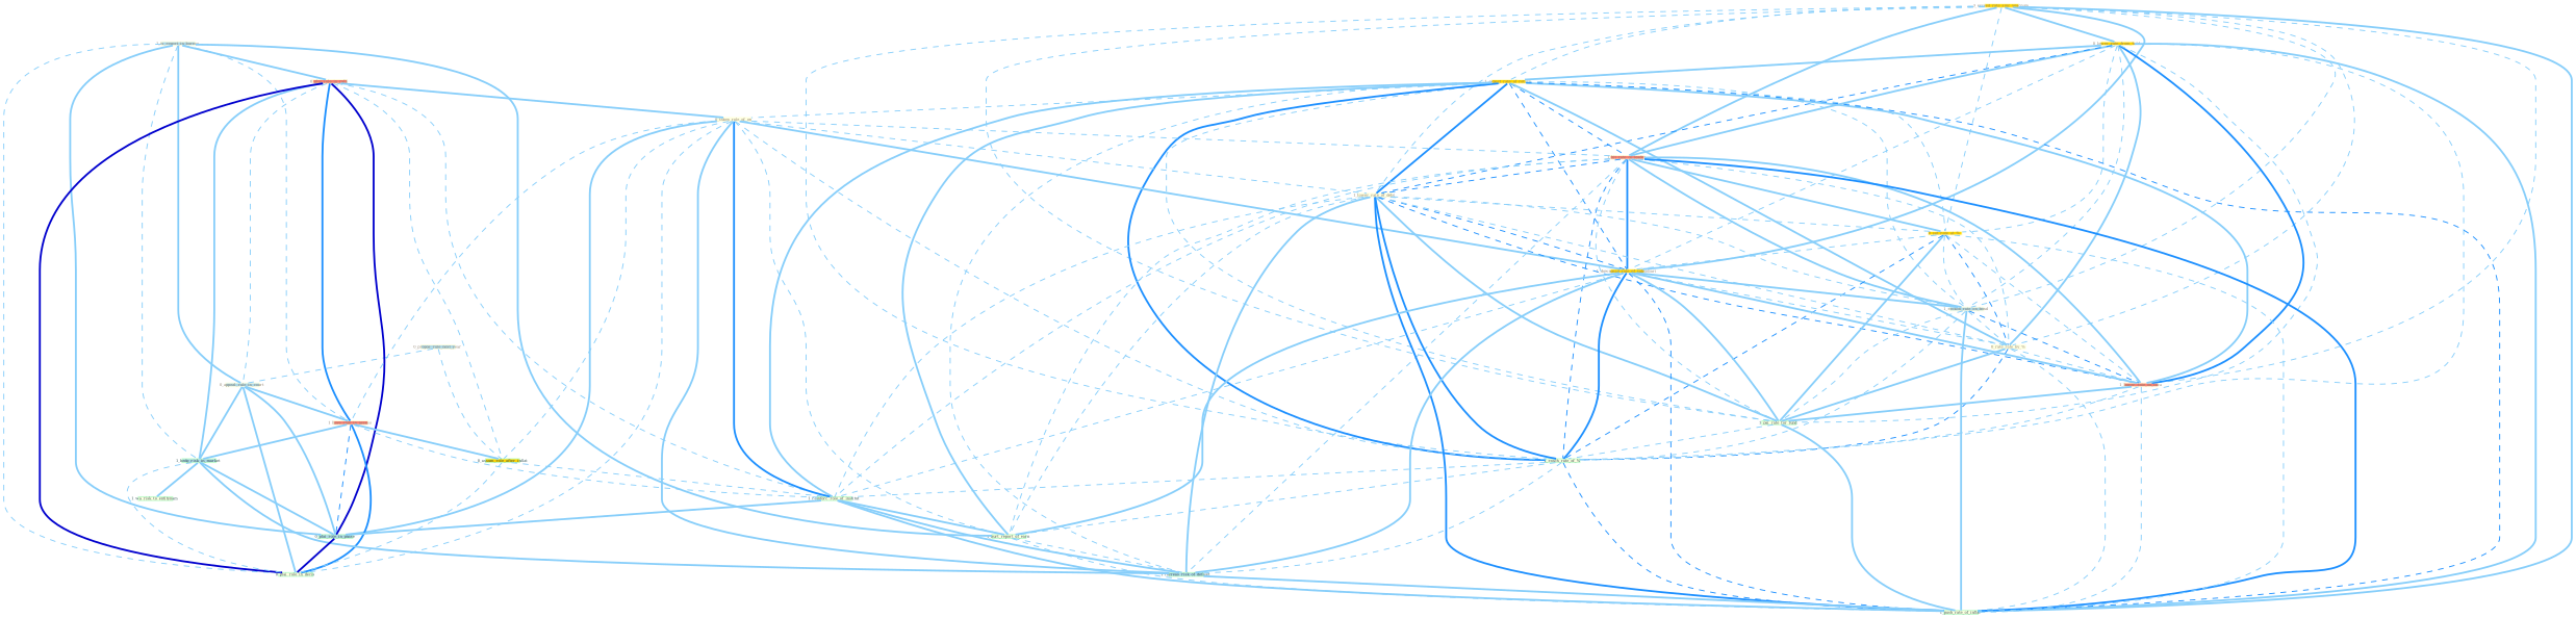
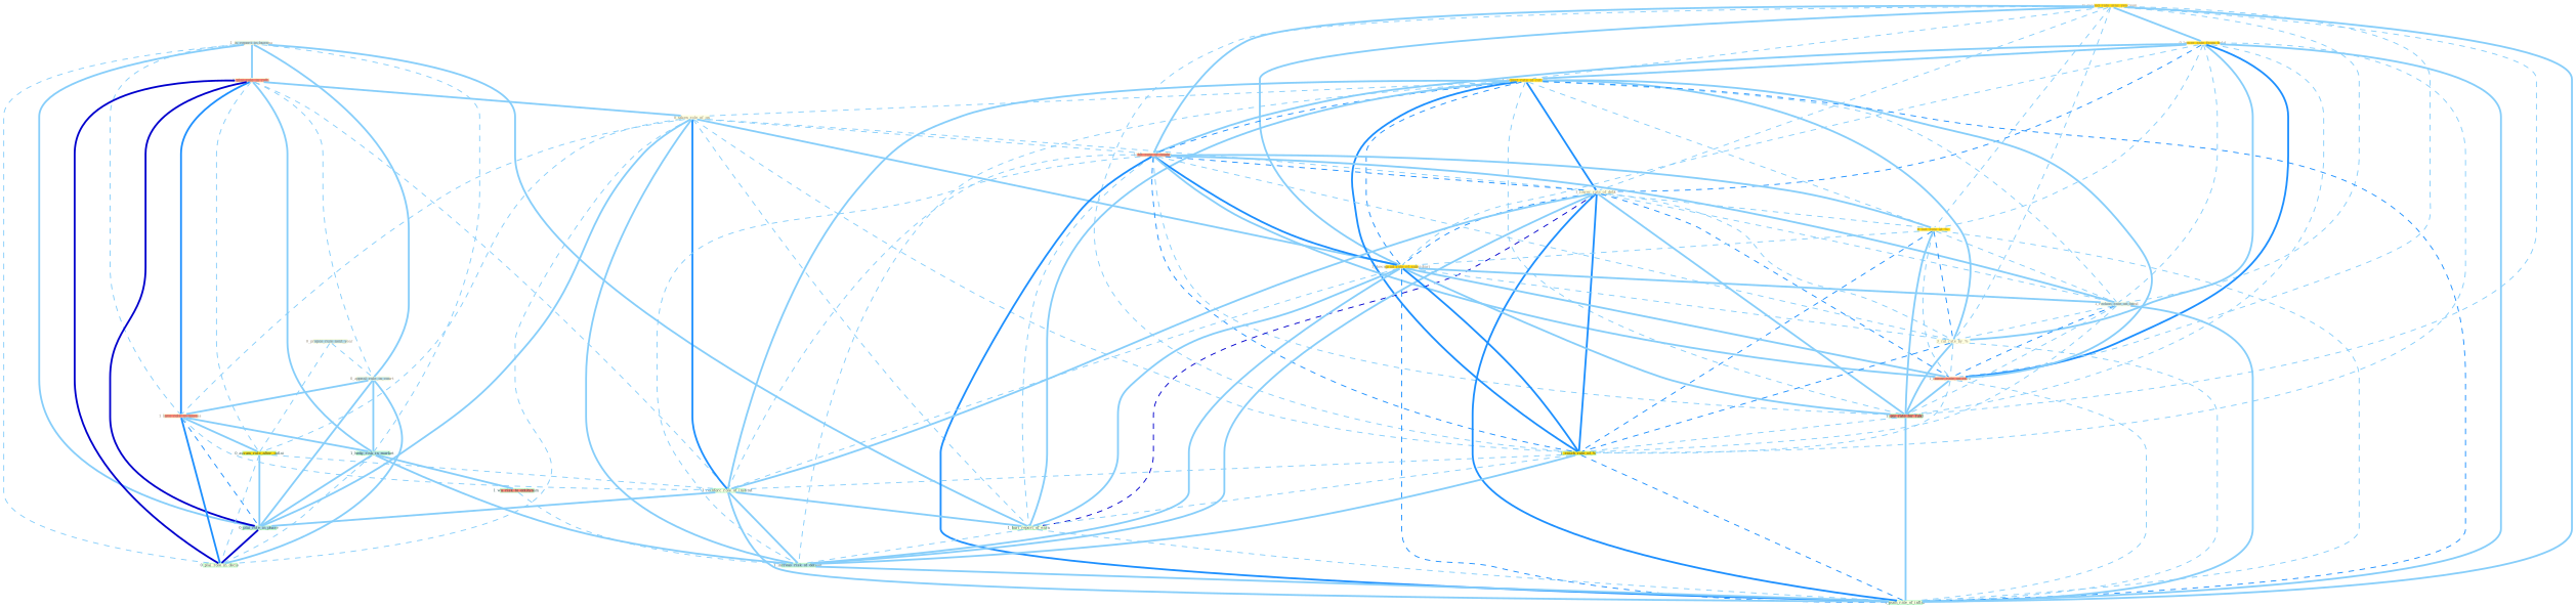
  graph {
    node [color="#ffffe0" fillcolor=lightblue fixedsize=true fontcolor="#8b7d6b" fontsize=4 shape=polygon style=filled]
    edge [color="#87cefa" style=dashed w=1]
    "1_is_report_in_bureau " [height=.06 width=.5]
    "0_exceed_rate_sinc_yearnum " [fillcolor=gold height=.06 width=.5]
    "0_propos_rule_next_year " [height=.06 width=.5]
    "0_lower_rate_from_hold " [fillcolor=gold height=.06 width=.5]
    "0_plai_role_in_ralli " [fillcolor=salmon height=.06 width=.5]
    "1_expect_rate_of_return " [fillcolor=gold height=.06 width=.5]
    "0_taken_role_of_on " [fillcolor=lightyellow height=.06 width=.5]
    "1_hit_rate_of_leader " [fillcolor=salmon height=.06 width=.5]
    "1_lower_rate_of_debt " [fillcolor=lightyellow height=.06 width=.5]
    "0_set_rate_at_% " [fillcolor=gold height=.06 width=.5]
    "1_downgrad_rate_of_subsidiari " [fillcolor=gold height=.06 width=.5]
    "1_reckon_rate_on_bond " [height=.06 width=.5]
    "0_appeal_rule_in_court " [height=.06 width=.5]
    "1_have_role_in_assess " [fillcolor=salmon height=.06 width=.5]
-   "0_cut_rate_by_% " [fillcolor=lightyellow height=.06 width=.5 label="0_rate_rate_by_%"]
+   "0_cut_rate_by_% " [fillcolor=lightyellow height=.06 width=.5]
    "1_lower_rate_on_issu " [fillcolor=salmon height=.06 width=.5]
    "1_hedg_risk_in_market " [color="#BDFCC9" fontcolor="#2f4f4f" height=.06 width=.5]
    "0_plai_role_in_phase " [color="#BDFCC9" fontcolor="#2f4f4f" height=.06 width=.5]
    "1_hurt_report_of_earn " [color="#BDFCC9" fillcolor=lightyellow fontcolor="#2f4f4f" height=.06 width=.5]
    "0_plai_role_in_decis " [color="#BDFCC9" fillcolor=lightyellow fontcolor="#2f4f4f" height=.06 width=.5]
-   "1_pai_rate_for_fund " [color="#BDFCC9" fillcolor=lightyellow fontcolor="#2f4f4f" height=.06 width=.5]
-   "1_reach_rate_of_% " [color="#BDFCC9" fillcolor=lightyellow fontcolor="#2f4f4f" height=.06 width=.5]
+   "1_pai_rate_for_fund " [color="#BDFCC9" fillcolor=salmon fontcolor="#2f4f4f" height=.06 width=.5]
+   "1_reach_rate_of_% " [color="#BDFCC9" fillcolor=gold fontcolor="#2f4f4f" height=.06 width=.5]
    "1_push_rate_of_inflat " [color="#BDFCC9" fillcolor=lightyellow fontcolor="#2f4f4f" height=.06 width=.5]
    n24 [color="#BDFCC9" fillcolor=gold fontcolor="#2f4f4f" height=.06 label="0_assum_role_after_inflat" width=.5]
    "1_reinforc_role_of_institut " [color="#BDFCC9" fillcolor=lightyellow fontcolor="#2f4f4f" height=.06 width=.5]
    "1_increas_risk_of_default " [color="#BDFCC9" fontcolor="#2f4f4f" height=.06 width=.5]
-   "1_wa_risk_to_entitynam " [color="#BDFCC9" fillcolor=lightyellow fontcolor="#2f4f4f" height=.06 width=.5]
+   "1_wa_risk_to_entitynam " [color="#BDFCC9" fillcolor=salmon fontcolor="#2f4f4f" height=.06 width=.5]
    subgraph sub_1 {
      "1_is_report_in_bureau "
      "0_exceed_rate_sinc_yearnum "
      "0_propos_rule_next_year "
      "0_lower_rate_from_hold "
      "0_plai_role_in_ralli "
      "1_expect_rate_of_return "
      "0_taken_role_of_on "
      "1_hit_rate_of_leader "
      "1_lower_rate_of_debt "
      "0_set_rate_at_% "
      "1_downgrad_rate_of_subsidiari "
      "1_reckon_rate_on_bond "
      "0_appeal_rule_in_court "
      "1_have_role_in_assess "
      "0_cut_rate_by_% "
      "1_lower_rate_on_issu "
    }
    subgraph sub_2 {
    }
    "1_is_report_in_bureau " -- "0_plai_role_in_ralli " [style=bold]
    "1_is_report_in_bureau " -- "0_appeal_rule_in_court " [style=bold]
    "1_is_report_in_bureau " -- "1_have_role_in_assess "
    "1_is_report_in_bureau " -- "1_hedg_risk_in_market "
    "1_is_report_in_bureau " -- "0_plai_role_in_phase " [style=bold]
    "1_is_report_in_bureau " -- "1_hurt_report_of_earn " [style=bold]
    "1_is_report_in_bureau " -- "0_plai_role_in_decis "
    "0_exceed_rate_sinc_yearnum " -- "0_lower_rate_from_hold " [style=bold]
    "0_exceed_rate_sinc_yearnum " -- "1_expect_rate_of_return "
    "0_exceed_rate_sinc_yearnum " -- "1_hit_rate_of_leader " [style=bold]
    "0_exceed_rate_sinc_yearnum " -- "1_lower_rate_of_debt "
    "0_exceed_rate_sinc_yearnum " -- "0_set_rate_at_% "
    "0_exceed_rate_sinc_yearnum " -- "1_downgrad_rate_of_subsidiari " [style=bold]
    "0_exceed_rate_sinc_yearnum " -- "1_reckon_rate_on_bond "
    "0_exceed_rate_sinc_yearnum " -- "0_cut_rate_by_% "
    "0_exceed_rate_sinc_yearnum " -- "1_lower_rate_on_issu "
    "0_exceed_rate_sinc_yearnum " -- "1_pai_rate_for_fund "
    "0_exceed_rate_sinc_yearnum " -- "1_reach_rate_of_% "
    "0_exceed_rate_sinc_yearnum " -- "1_push_rate_of_inflat " [style=bold]
    "0_propos_rule_next_year " -- "0_appeal_rule_in_court "
    "0_propos_rule_next_year " -- n24
    "0_lower_rate_from_hold " -- "1_expect_rate_of_return " [style=bold]
    "0_lower_rate_from_hold " -- "1_hit_rate_of_leader " [style=bold]
    "0_lower_rate_from_hold " -- "1_lower_rate_of_debt " [color="#1e90ff" w=2]
    "0_lower_rate_from_hold " -- "0_set_rate_at_% "
    "0_lower_rate_from_hold " -- "1_downgrad_rate_of_subsidiari "
    "0_lower_rate_from_hold " -- "1_reckon_rate_on_bond "
    "0_lower_rate_from_hold " -- "0_cut_rate_by_% " [style=bold]
    "0_lower_rate_from_hold " -- "1_lower_rate_on_issu " [color="#1e90ff" style=bold w=2]
    "0_lower_rate_from_hold " -- "1_pai_rate_for_fund "
    "0_lower_rate_from_hold " -- "1_reach_rate_of_% "
    "0_lower_rate_from_hold " -- "1_push_rate_of_inflat " [style=bold]
    "0_plai_role_in_ralli " -- "0_taken_role_of_on " [style=bold]
    "0_plai_role_in_ralli " -- "0_appeal_rule_in_court "
    "0_plai_role_in_ralli " -- "1_have_role_in_assess " [color="#1e90ff" style=bold w=2]
    "0_plai_role_in_ralli " -- "1_hedg_risk_in_market " [style=bold]
    "0_plai_role_in_ralli " -- "0_plai_role_in_phase " [color="#0000cd" style=bold w=3]
    "0_plai_role_in_ralli " -- "0_plai_role_in_decis " [color="#0000cd" style=bold w=3]
    "0_plai_role_in_ralli " -- n24
    "0_plai_role_in_ralli " -- "1_reinforc_role_of_institut "
    "1_expect_rate_of_return " -- "0_taken_role_of_on "
    "1_expect_rate_of_return " -- "1_hit_rate_of_leader " [color="#1e90ff" w=2]
    "1_expect_rate_of_return " -- "1_lower_rate_of_debt " [color="#1e90ff" style=bold w=2]
    "1_expect_rate_of_return " -- "0_set_rate_at_% "
    "1_expect_rate_of_return " -- "1_downgrad_rate_of_subsidiari " [color="#1e90ff" w=2]
    "1_expect_rate_of_return " -- "1_reckon_rate_on_bond "
    "1_expect_rate_of_return " -- "0_cut_rate_by_% " [style=bold]
    "1_expect_rate_of_return " -- "1_lower_rate_on_issu " [style=bold]
    "1_expect_rate_of_return " -- "1_hurt_report_of_earn " [style=bold]
    "1_expect_rate_of_return " -- "1_pai_rate_for_fund "
    "1_expect_rate_of_return " -- "1_reach_rate_of_% " [color="#1e90ff" style=bold w=2]
    "1_expect_rate_of_return " -- "1_push_rate_of_inflat " [color="#1e90ff" w=2]
    "1_expect_rate_of_return " -- "1_reinforc_role_of_institut " [style=bold]
    "1_expect_rate_of_return " -- "1_increas_risk_of_default "
    "0_taken_role_of_on " -- "1_hit_rate_of_leader "
    "0_taken_role_of_on " -- "1_lower_rate_of_debt "
    "0_taken_role_of_on " -- "1_downgrad_rate_of_subsidiari " [style=bold]
    "0_taken_role_of_on " -- "1_have_role_in_assess "
    "0_taken_role_of_on " -- "0_plai_role_in_phase " [style=bold]
    "0_taken_role_of_on " -- "1_hurt_report_of_earn "
    "0_taken_role_of_on " -- "0_plai_role_in_decis "
    "0_taken_role_of_on " -- "1_reach_rate_of_% "
    "0_taken_role_of_on " -- n24
    "0_taken_role_of_on " -- "1_reinforc_role_of_institut " [color="#1e90ff" style=bold w=2]
    "0_taken_role_of_on " -- "1_increas_risk_of_default " [style=bold]
    "1_hit_rate_of_leader " -- "1_lower_rate_of_debt " [color="#1e90ff" w=2]
    "1_hit_rate_of_leader " -- "0_set_rate_at_% " [style=bold]
    "1_hit_rate_of_leader " -- "1_downgrad_rate_of_subsidiari " [color="#1e90ff" style=bold w=2]
    "1_hit_rate_of_leader " -- "1_reckon_rate_on_bond " [style=bold]
    "1_hit_rate_of_leader " -- "0_cut_rate_by_% "
    "1_hit_rate_of_leader " -- "1_lower_rate_on_issu " [style=bold]
    "1_hit_rate_of_leader " -- "1_hurt_report_of_earn "
    "1_hit_rate_of_leader " -- "1_pai_rate_for_fund "
    "1_hit_rate_of_leader " -- "1_reach_rate_of_% " [color="#1e90ff" w=2]
    "1_hit_rate_of_leader " -- "1_push_rate_of_inflat " [color="#1e90ff" style=bold w=2]
    "1_hit_rate_of_leader " -- "1_reinforc_role_of_institut "
    "1_hit_rate_of_leader " -- "1_increas_risk_of_default "
    "1_lower_rate_of_debt " -- "0_set_rate_at_% "
    "1_lower_rate_of_debt " -- "1_downgrad_rate_of_subsidiari " [color="#1e90ff" w=2]
    "1_lower_rate_of_debt " -- "1_reckon_rate_on_bond "
    "1_lower_rate_of_debt " -- "0_cut_rate_by_% "
    "1_lower_rate_of_debt " -- "1_lower_rate_on_issu " [color="#1e90ff" w=2]
-   "1_lower_rate_of_debt " -- "1_hurt_report_of_earn "
+   "1_lower_rate_of_debt " -- "1_hurt_report_of_earn " [color="#0000cd"]
    "1_lower_rate_of_debt " -- "1_pai_rate_for_fund " [style=bold]
    "1_lower_rate_of_debt " -- "1_reach_rate_of_% " [color="#1e90ff" style=bold w=2]
    "1_lower_rate_of_debt " -- "1_push_rate_of_inflat " [color="#1e90ff" style=bold w=2]
-   "1_lower_rate_of_debt " -- "1_reinforc_role_of_institut "
+   "1_lower_rate_of_debt " -- "1_reinforc_role_of_institut " [style=bold]
    "1_lower_rate_of_debt " -- "1_increas_risk_of_default " [style=bold]
    "0_set_rate_at_% " -- "1_downgrad_rate_of_subsidiari "
    "0_set_rate_at_% " -- "1_reckon_rate_on_bond "
    "0_set_rate_at_% " -- "0_cut_rate_by_% " [color="#1e90ff" w=2]
    "0_set_rate_at_% " -- "1_lower_rate_on_issu "
    "0_set_rate_at_% " -- "1_pai_rate_for_fund " [style=bold]
    "0_set_rate_at_% " -- "1_reach_rate_of_% " [color="#1e90ff" w=2]
    "0_set_rate_at_% " -- "1_push_rate_of_inflat "
    "1_downgrad_rate_of_subsidiari " -- "1_reckon_rate_on_bond " [style=bold]
    "1_downgrad_rate_of_subsidiari " -- "0_cut_rate_by_% "
    "1_downgrad_rate_of_subsidiari " -- "1_lower_rate_on_issu " [style=bold]
    "1_downgrad_rate_of_subsidiari " -- "1_hurt_report_of_earn " [style=bold]
    "1_downgrad_rate_of_subsidiari " -- "1_pai_rate_for_fund " [style=bold]
    "1_downgrad_rate_of_subsidiari " -- "1_reach_rate_of_% " [color="#1e90ff" style=bold w=2]
    "1_downgrad_rate_of_subsidiari " -- "1_push_rate_of_inflat " [color="#1e90ff" w=2]
    "1_downgrad_rate_of_subsidiari " -- "1_reinforc_role_of_institut "
    "1_downgrad_rate_of_subsidiari " -- "1_increas_risk_of_default " [style=bold]
    "1_reckon_rate_on_bond " -- "0_cut_rate_by_% "
    "1_reckon_rate_on_bond " -- "1_lower_rate_on_issu " [color="#1e90ff" w=2]
    "1_reckon_rate_on_bond " -- "1_pai_rate_for_fund "
    "1_reckon_rate_on_bond " -- "1_reach_rate_of_% "
    "1_reckon_rate_on_bond " -- "1_push_rate_of_inflat " [style=bold]
    "0_appeal_rule_in_court " -- "1_have_role_in_assess " [style=bold]
    "0_appeal_rule_in_court " -- "1_hedg_risk_in_market " [style=bold]
    "0_appeal_rule_in_court " -- "0_plai_role_in_phase " [style=bold]
    "0_appeal_rule_in_court " -- "0_plai_role_in_decis " [style=bold]
    "1_have_role_in_assess " -- "1_hedg_risk_in_market " [style=bold]
    "1_have_role_in_assess " -- "0_plai_role_in_phase " [color="#1e90ff" w=2]
    "1_have_role_in_assess " -- "0_plai_role_in_decis " [color="#1e90ff" style=bold w=2]
    "1_have_role_in_assess " -- n24 [style=bold]
    "1_have_role_in_assess " -- "1_reinforc_role_of_institut "
    "0_cut_rate_by_% " -- "1_lower_rate_on_issu "
    "0_cut_rate_by_% " -- "1_pai_rate_for_fund " [style=bold]
    "0_cut_rate_by_% " -- "1_reach_rate_of_% " [color="#1e90ff" w=2]
    "0_cut_rate_by_% " -- "1_push_rate_of_inflat "
    "1_lower_rate_on_issu " -- "1_pai_rate_for_fund " [style=bold]
    "1_lower_rate_on_issu " -- "1_reach_rate_of_% "
    "1_lower_rate_on_issu " -- "1_push_rate_of_inflat "
    "1_hedg_risk_in_market " -- "0_plai_role_in_phase " [style=bold]
    "1_hedg_risk_in_market " -- "0_plai_role_in_decis "
    "1_hedg_risk_in_market " -- "1_increas_risk_of_default " [style=bold]
    "1_hedg_risk_in_market " -- "1_wa_risk_to_entitynam " [style=bold]
    "0_plai_role_in_phase " -- "0_plai_role_in_decis " [color="#0000cd" style=bold w=3]
    "1_hurt_report_of_earn " -- "1_push_rate_of_inflat "
    "1_hurt_report_of_earn " -- "1_increas_risk_of_default "
    "1_pai_rate_for_fund " -- "1_reach_rate_of_% "
    "1_pai_rate_for_fund " -- "1_push_rate_of_inflat " [style=bold]
    "1_reach_rate_of_% " -- "1_hurt_report_of_earn "
    "1_reach_rate_of_% " -- "1_push_rate_of_inflat " [color="#1e90ff" w=2]
    "1_reach_rate_of_% " -- "1_reinforc_role_of_institut "
-   "1_reach_rate_of_% " -- "1_increas_risk_of_default "
+   "1_reach_rate_of_% " -- "1_increas_risk_of_default " [style=bold]
+   n24 -- "0_plai_role_in_phase " [style=bold]
    n24 -- "0_plai_role_in_decis "
    n24 -- "1_reinforc_role_of_institut "
    "1_reinforc_role_of_institut " -- "0_plai_role_in_phase " [style=bold]
    "1_reinforc_role_of_institut " -- "1_hurt_report_of_earn " [style=bold]
    "1_reinforc_role_of_institut " -- "1_push_rate_of_inflat " [style=bold]
    "1_reinforc_role_of_institut " -- "1_increas_risk_of_default " [style=bold]
    "1_increas_risk_of_default " -- "1_push_rate_of_inflat " [style=bold]
+   "1_wa_risk_to_entitynam " -- "1_increas_risk_of_default "
  }
